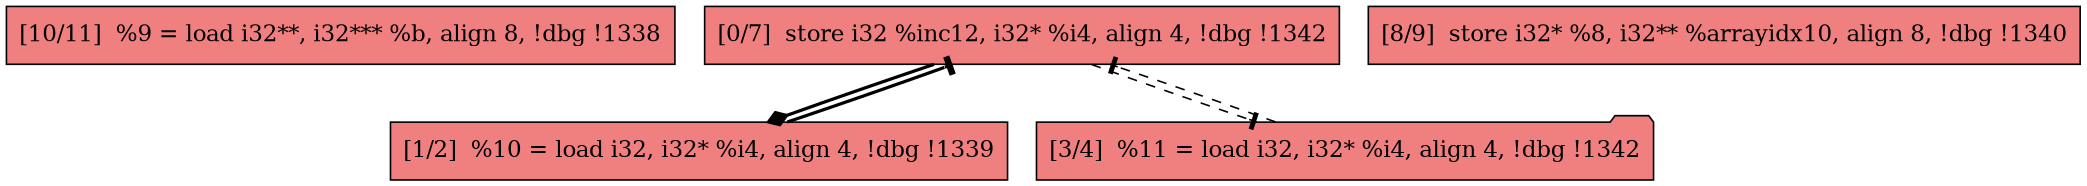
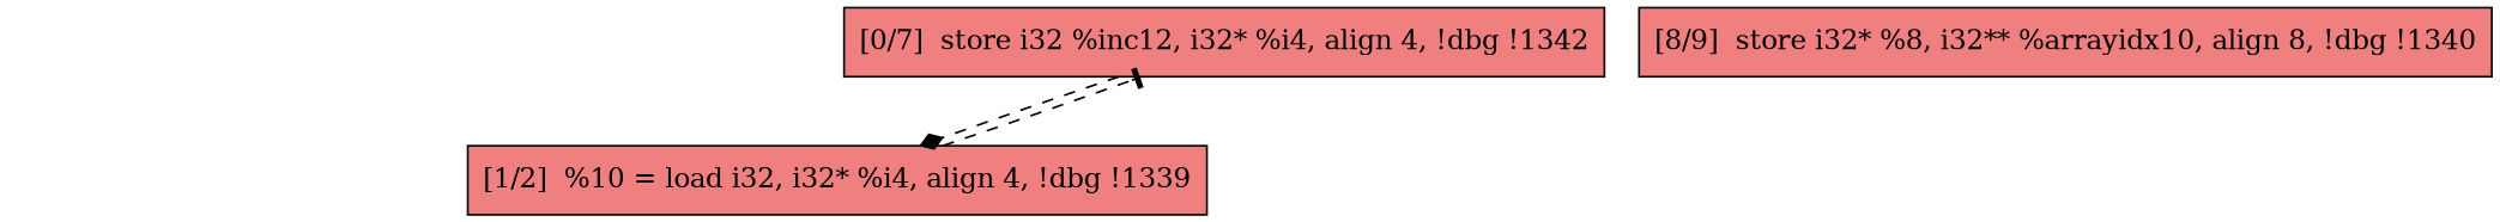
  digraph {
    node [fillcolor=lightcoral shape=box style=filled]
    edge [arrowhead=tee style=bold]
-   n1 [label="[10/11]  %9 = load i32**, i32*** %b, align 8, !dbg !1338"]
    n2 [label="[0/7]  store i32 %inc12, i32* %i4, align 4, !dbg !1342"]
    n3 [label="[1/2]  %10 = load i32, i32* %i4, align 4, !dbg !1339"]
-   n4 [label="[3/4]  %11 = load i32, i32* %i4, align 4, !dbg !1342" shape=folder]
    n5 [label="[8/9]  store i32* %8, i32** %arrayidx10, align 8, !dbg !1340"]
-   n2 -> n3 [arrowhead=diamond]
-   n2 -> n4 [style=dashed]
-   n3 -> n2
-   n4 -> n2 [style=dashed]
+   n2 -> n3 [arrowhead=diamond style=dashed]
+   n3 -> n2 [style=dashed]
  }
